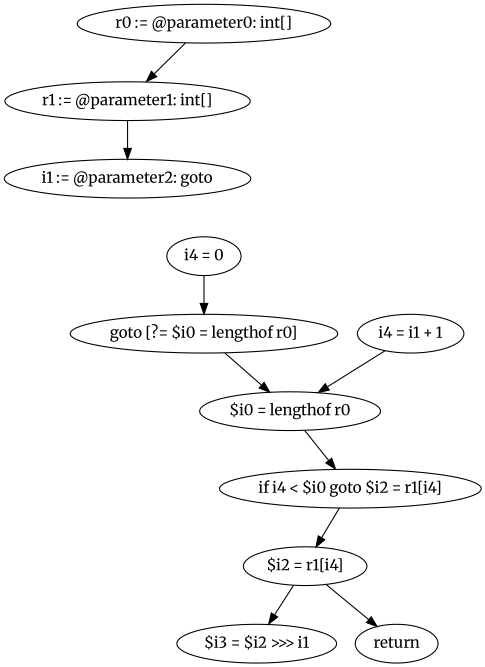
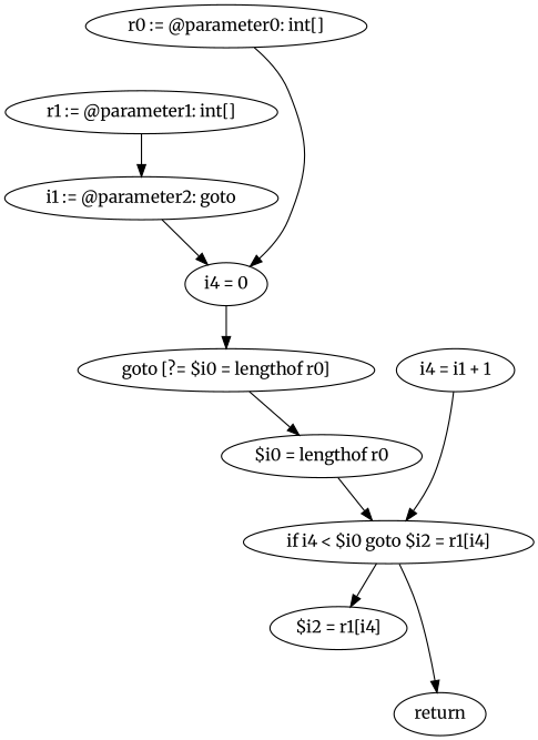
  digraph {
    fontname=Merriweather
    node [fontname=Merriweather]
    edge [fontname=Merriweather]
    "r0 := @parameter0: int[]"
    "r1 := @parameter1: int[]"
    n3 [label="i1 := @parameter2: goto"]
    "i4 = 0"
    "goto [?= $i0 = lengthof r0]"
    "$i0 = lengthof r0"
    "if i4 < $i0 goto $i2 = r1[i4]"
    "$i2 = r1[i4]"
-   "$i3 = $i2 >>> i1"
    n10 [label="i4 = i1 + 1"]
    return
-   "r0 := @parameter0: int[]" -> "r1 := @parameter1: int[]"
+   "r0 := @parameter0: int[]" -> "i4 = 0"
    "r1 := @parameter1: int[]" -> n3
+   n3 -> "i4 = 0"
    "i4 = 0" -> "goto [?= $i0 = lengthof r0]"
    "goto [?= $i0 = lengthof r0]" -> "$i0 = lengthof r0"
    "$i0 = lengthof r0" -> "if i4 < $i0 goto $i2 = r1[i4]"
    "if i4 < $i0 goto $i2 = r1[i4]" -> "$i2 = r1[i4]"
-   "$i2 = r1[i4]" -> return
-   "$i2 = r1[i4]" -> "$i3 = $i2 >>> i1"
-   n10 -> "$i0 = lengthof r0"
+   "if i4 < $i0 goto $i2 = r1[i4]" -> return
+   n10 -> "if i4 < $i0 goto $i2 = r1[i4]"
  }
